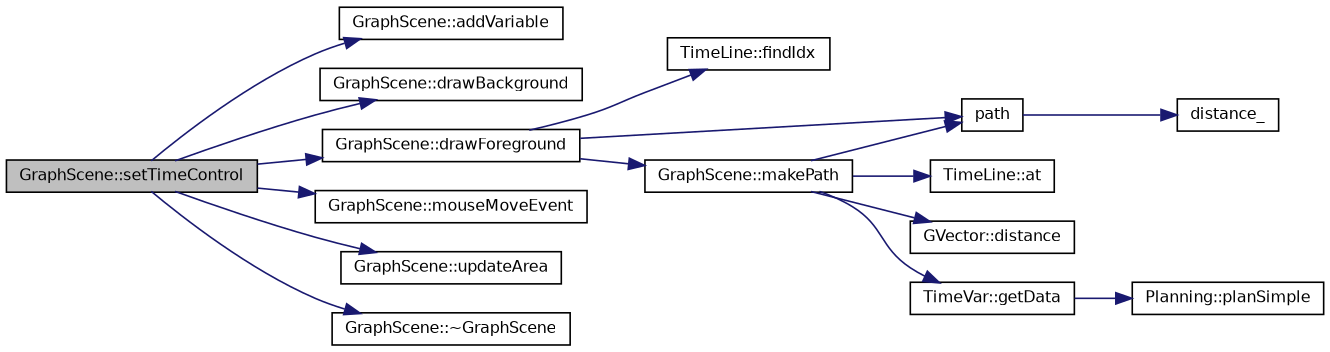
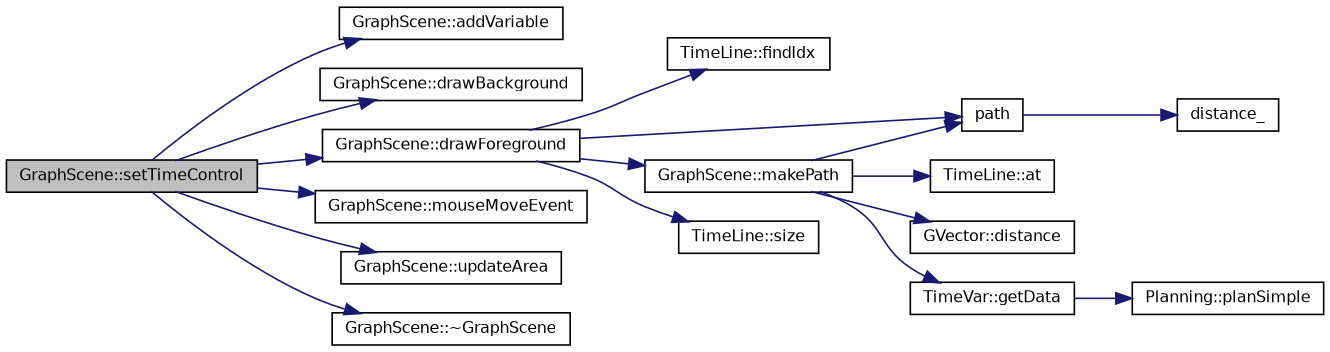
  digraph {
    rankdir=LR
    node [color=black fillcolor=white fontname=Helvetica fontsize=10 shape=record style=filled]
    edge [color=midnightblue fontname=Helvetica fontsize=10 labelfontname=Helvetica labelfontsize=10 style=solid]
    n1 [fillcolor=grey75 fontcolor=black height=0.2 label="GraphScene::setTimeControl" width=0.4]
    n2 [height=0.2 label="GraphScene::addVariable" width=0.4]
    n3 [height=0.2 label="GraphScene::drawBackground" width=0.4]
    n4 [height=0.2 label="GraphScene::drawForeground" width=0.4]
    n5 [height=0.2 label="GraphScene::mouseMoveEvent" width=0.4]
    n6 [height=0.2 label="GraphScene::updateArea" width=0.4]
    n7 [height=0.2 label="GraphScene::~GraphScene" width=0.4]
    n8 [height=0.2 label="TimeLine::findIdx" width=0.4]
    n9 [height=0.2 label="GraphScene::makePath" width=0.4]
    n10 [height=0.2 label=path width=0.4]
+   n11 [height=0.2 label="TimeLine::size" width=0.4]
    n12 [height=0.2 label="TimeLine::at" width=0.4]
    n13 [height=0.2 label="GVector::distance" width=0.4]
    n14 [height=0.2 label="TimeVar::getData" width=0.4]
    n15 [height=0.2 label=distance_ width=0.4]
    n16 [height=0.2 label="Planning::planSimple" width=0.4]
    n1 -> n2
    n1 -> n3
    n1 -> n4
    n1 -> n5
    n1 -> n6
    n1 -> n7
    n4 -> n8
    n4 -> n9
    n4 -> n10
+   n4 -> n11
    n9 -> n10
    n9 -> n12
    n9 -> n13
    n9 -> n14
    n10 -> n15
    n14 -> n16
  }
